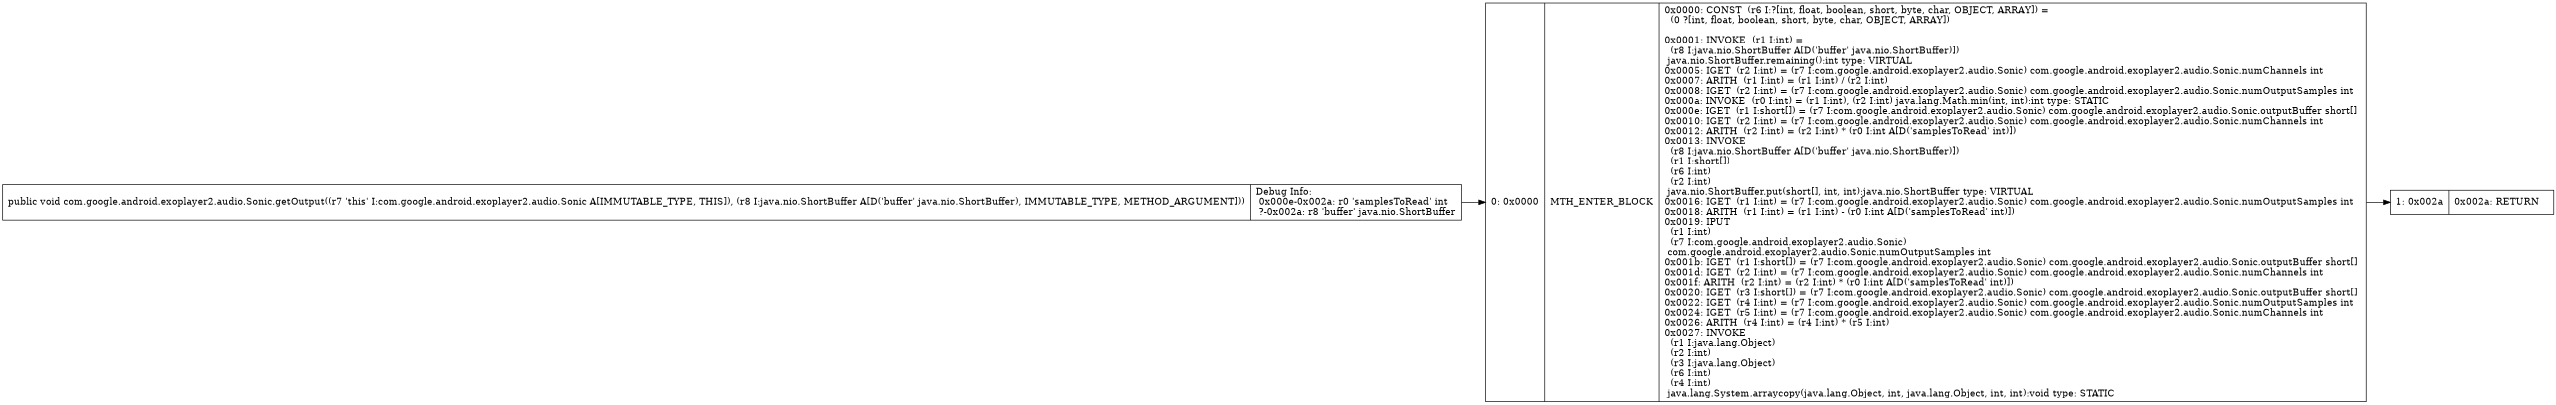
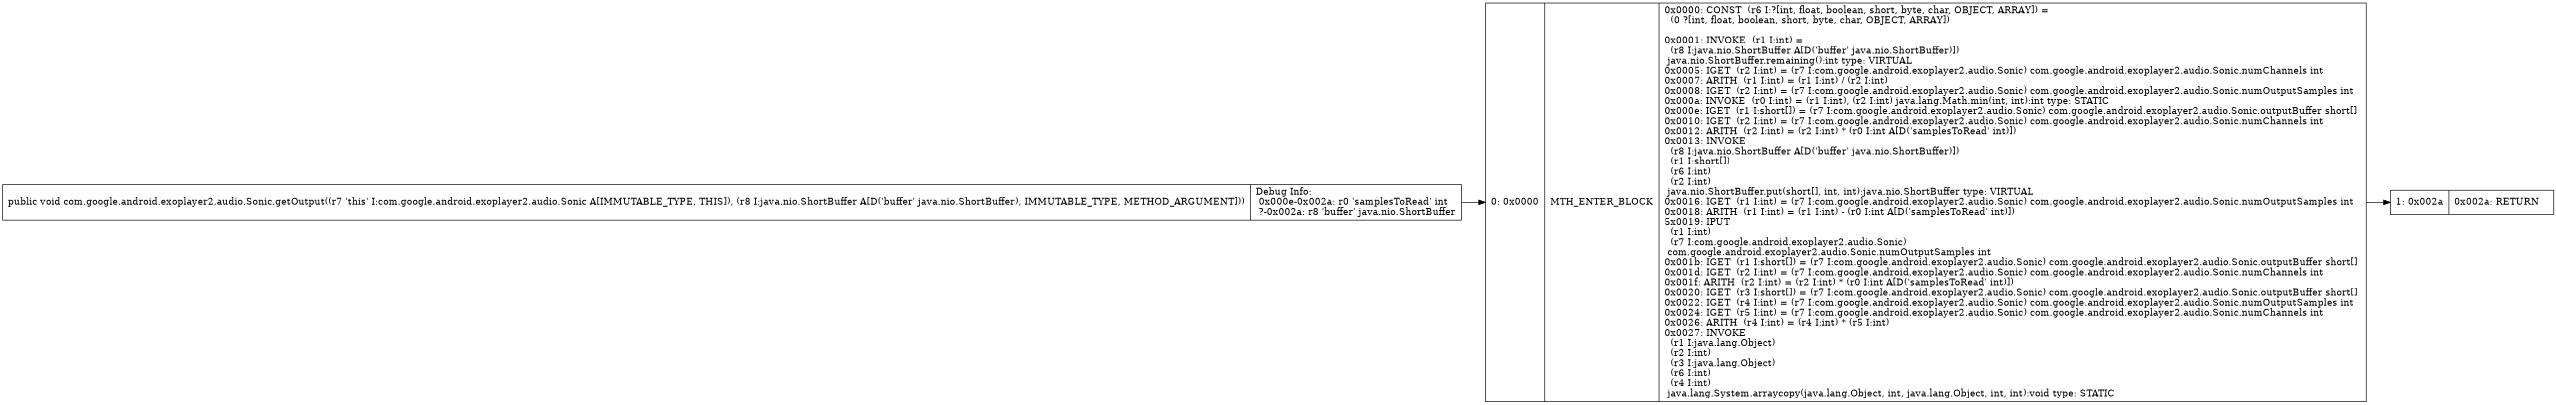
  digraph {
    rankdir=LR
    node [shape=record]
-   n1 [label="{0\:\ 0x0000|MTH_ENTER_BLOCK\l|0x0000: CONST  (r6 I:?[int, float, boolean, short, byte, char, OBJECT, ARRAY]) = \l  (0 ?[int, float, boolean, short, byte, char, OBJECT, ARRAY])\l \l0x0001: INVOKE  (r1 I:int) = \l  (r8 I:java.nio.ShortBuffer A[D('buffer' java.nio.ShortBuffer)])\l java.nio.ShortBuffer.remaining():int type: VIRTUAL \l0x0005: IGET  (r2 I:int) = (r7 I:com.google.android.exoplayer2.audio.Sonic) com.google.android.exoplayer2.audio.Sonic.numChannels int \l0x0007: ARITH  (r1 I:int) = (r1 I:int) \/ (r2 I:int) \l0x0008: IGET  (r2 I:int) = (r7 I:com.google.android.exoplayer2.audio.Sonic) com.google.android.exoplayer2.audio.Sonic.numOutputSamples int \l0x000a: INVOKE  (r0 I:int) = (r1 I:int), (r2 I:int) java.lang.Math.min(int, int):int type: STATIC \l0x000e: IGET  (r1 I:short[]) = (r7 I:com.google.android.exoplayer2.audio.Sonic) com.google.android.exoplayer2.audio.Sonic.outputBuffer short[] \l0x0010: IGET  (r2 I:int) = (r7 I:com.google.android.exoplayer2.audio.Sonic) com.google.android.exoplayer2.audio.Sonic.numChannels int \l0x0012: ARITH  (r2 I:int) = (r2 I:int) * (r0 I:int A[D('samplesToRead' int)]) \l0x0013: INVOKE  \l  (r8 I:java.nio.ShortBuffer A[D('buffer' java.nio.ShortBuffer)])\l  (r1 I:short[])\l  (r6 I:int)\l  (r2 I:int)\l java.nio.ShortBuffer.put(short[], int, int):java.nio.ShortBuffer type: VIRTUAL \l0x0016: IGET  (r1 I:int) = (r7 I:com.google.android.exoplayer2.audio.Sonic) com.google.android.exoplayer2.audio.Sonic.numOutputSamples int \l0x0018: ARITH  (r1 I:int) = (r1 I:int) \- (r0 I:int A[D('samplesToRead' int)]) \l0x0019: IPUT  \l  (r1 I:int)\l  (r7 I:com.google.android.exoplayer2.audio.Sonic)\l com.google.android.exoplayer2.audio.Sonic.numOutputSamples int \l0x001b: IGET  (r1 I:short[]) = (r7 I:com.google.android.exoplayer2.audio.Sonic) com.google.android.exoplayer2.audio.Sonic.outputBuffer short[] \l0x001d: IGET  (r2 I:int) = (r7 I:com.google.android.exoplayer2.audio.Sonic) com.google.android.exoplayer2.audio.Sonic.numChannels int \l0x001f: ARITH  (r2 I:int) = (r2 I:int) * (r0 I:int A[D('samplesToRead' int)]) \l0x0020: IGET  (r3 I:short[]) = (r7 I:com.google.android.exoplayer2.audio.Sonic) com.google.android.exoplayer2.audio.Sonic.outputBuffer short[] \l0x0022: IGET  (r4 I:int) = (r7 I:com.google.android.exoplayer2.audio.Sonic) com.google.android.exoplayer2.audio.Sonic.numOutputSamples int \l0x0024: IGET  (r5 I:int) = (r7 I:com.google.android.exoplayer2.audio.Sonic) com.google.android.exoplayer2.audio.Sonic.numChannels int \l0x0026: ARITH  (r4 I:int) = (r4 I:int) * (r5 I:int) \l0x0027: INVOKE  \l  (r1 I:java.lang.Object)\l  (r2 I:int)\l  (r3 I:java.lang.Object)\l  (r6 I:int)\l  (r4 I:int)\l java.lang.System.arraycopy(java.lang.Object, int, java.lang.Object, int, int):void type: STATIC \l}"]
+   n1 [label="{0\:\ 0x0000|MTH_ENTER_BLOCK\l|0x0000: CONST  (r6 I:?[int, float, boolean, short, byte, char, OBJECT, ARRAY]) = \l  (0 ?[int, float, boolean, short, byte, char, OBJECT, ARRAY])\l \l0x0001: INVOKE  (r1 I:int) = \l  (r8 I:java.nio.ShortBuffer A[D('buffer' java.nio.ShortBuffer)])\l java.nio.ShortBuffer.remaining():int type: VIRTUAL \l0x0005: IGET  (r2 I:int) = (r7 I:com.google.android.exoplayer2.audio.Sonic) com.google.android.exoplayer2.audio.Sonic.numChannels int \l0x0007: ARITH  (r1 I:int) = (r1 I:int) \/ (r2 I:int) \l0x0008: IGET  (r2 I:int) = (r7 I:com.google.android.exoplayer2.audio.Sonic) com.google.android.exoplayer2.audio.Sonic.numOutputSamples int \l0x000a: INVOKE  (r0 I:int) = (r1 I:int), (r2 I:int) java.lang.Math.min(int, int):int type: STATIC \l0x000e: IGET  (r1 I:short[]) = (r7 I:com.google.android.exoplayer2.audio.Sonic) com.google.android.exoplayer2.audio.Sonic.outputBuffer short[] \l0x0010: IGET  (r2 I:int) = (r7 I:com.google.android.exoplayer2.audio.Sonic) com.google.android.exoplayer2.audio.Sonic.numChannels int \l0x0012: ARITH  (r2 I:int) = (r2 I:int) * (r0 I:int A[D('samplesToRead' int)]) \l0x0013: INVOKE  \l  (r8 I:java.nio.ShortBuffer A[D('buffer' java.nio.ShortBuffer)])\l  (r1 I:short[])\l  (r6 I:int)\l  (r2 I:int)\l java.nio.ShortBuffer.put(short[], int, int):java.nio.ShortBuffer type: VIRTUAL \l0x0016: IGET  (r1 I:int) = (r7 I:com.google.android.exoplayer2.audio.Sonic) com.google.android.exoplayer2.audio.Sonic.numOutputSamples int \l0x0018: ARITH  (r1 I:int) = (r1 I:int) \- (r0 I:int A[D('samplesToRead' int)]) \l5x0019: IPUT  \l  (r1 I:int)\l  (r7 I:com.google.android.exoplayer2.audio.Sonic)\l com.google.android.exoplayer2.audio.Sonic.numOutputSamples int \l0x001b: IGET  (r1 I:short[]) = (r7 I:com.google.android.exoplayer2.audio.Sonic) com.google.android.exoplayer2.audio.Sonic.outputBuffer short[] \l0x001d: IGET  (r2 I:int) = (r7 I:com.google.android.exoplayer2.audio.Sonic) com.google.android.exoplayer2.audio.Sonic.numChannels int \l0x001f: ARITH  (r2 I:int) = (r2 I:int) * (r0 I:int A[D('samplesToRead' int)]) \l0x0020: IGET  (r3 I:short[]) = (r7 I:com.google.android.exoplayer2.audio.Sonic) com.google.android.exoplayer2.audio.Sonic.outputBuffer short[] \l0x0022: IGET  (r4 I:int) = (r7 I:com.google.android.exoplayer2.audio.Sonic) com.google.android.exoplayer2.audio.Sonic.numOutputSamples int \l0x0024: IGET  (r5 I:int) = (r7 I:com.google.android.exoplayer2.audio.Sonic) com.google.android.exoplayer2.audio.Sonic.numChannels int \l0x0026: ARITH  (r4 I:int) = (r4 I:int) * (r5 I:int) \l0x0027: INVOKE  \l  (r1 I:java.lang.Object)\l  (r2 I:int)\l  (r3 I:java.lang.Object)\l  (r6 I:int)\l  (r4 I:int)\l java.lang.System.arraycopy(java.lang.Object, int, java.lang.Object, int, int):void type: STATIC \l}"]
    n2 [label="{1\:\ 0x002a|0x002a: RETURN   \l}"]
    n3 [label="{public void com.google.android.exoplayer2.audio.Sonic.getOutput((r7 'this' I:com.google.android.exoplayer2.audio.Sonic A[IMMUTABLE_TYPE, THIS]), (r8 I:java.nio.ShortBuffer A[D('buffer' java.nio.ShortBuffer), IMMUTABLE_TYPE, METHOD_ARGUMENT]))  | Debug Info:\l  0x000e\-0x002a: r0 'samplesToRead' int\l  ?\-0x002a: r8 'buffer' java.nio.ShortBuffer\l}"]
    n1 -> n2
    n3 -> n1
  }
